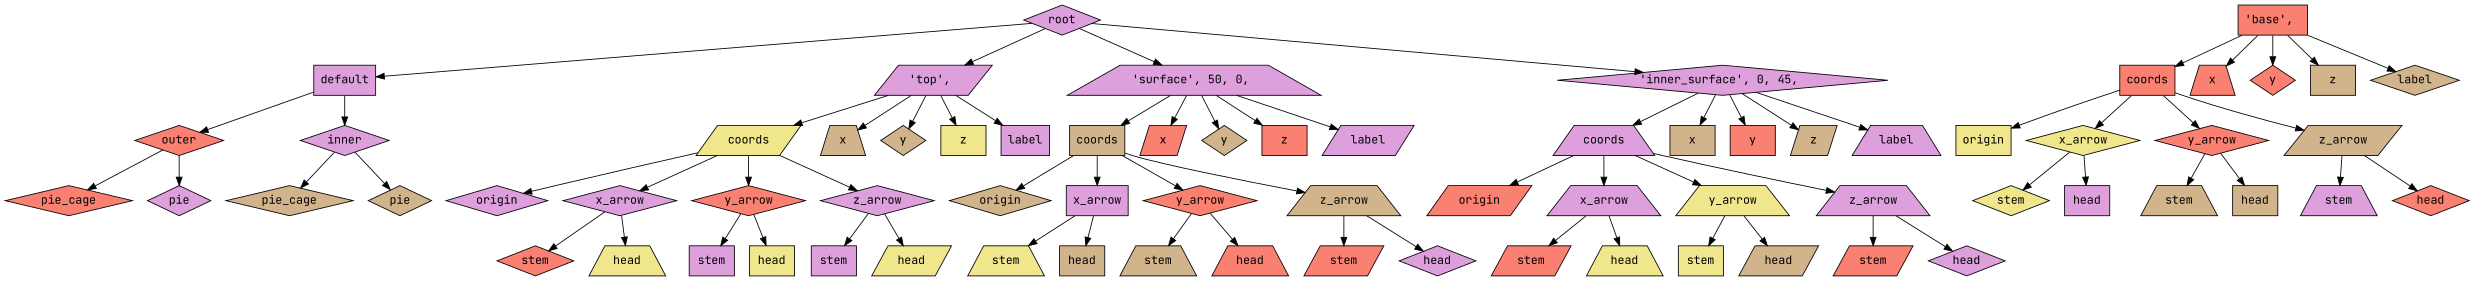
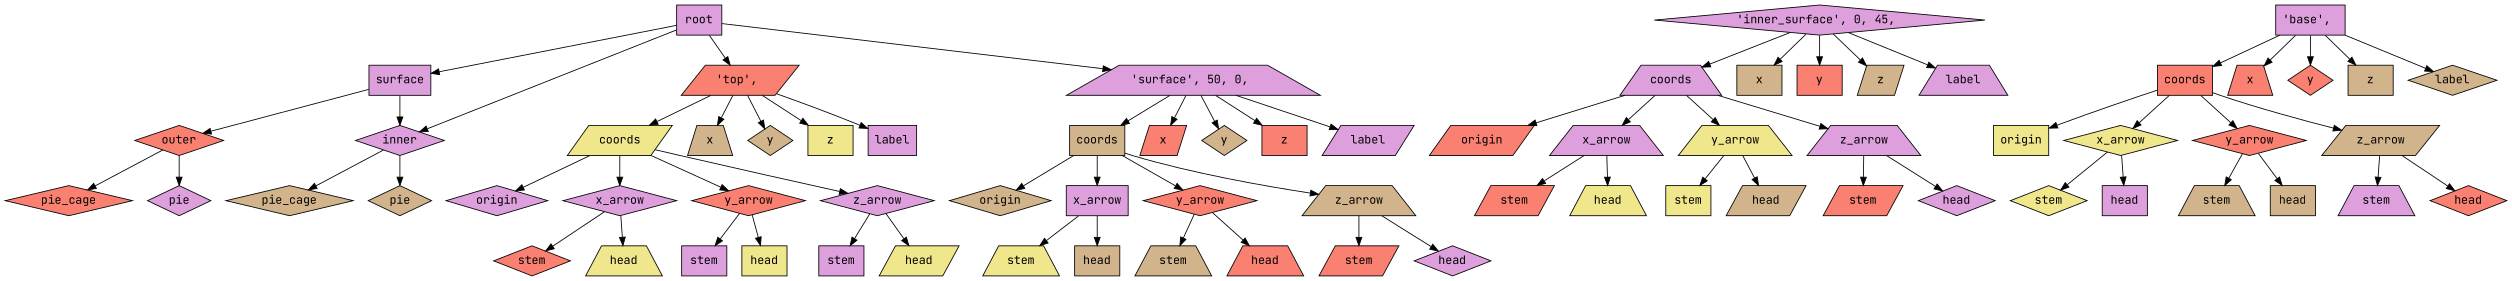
  digraph {
    fontname="JetBrains Mono"
    node [fillcolor=plum fontname="JetBrains Mono" shape=diamond style=filled]
    edge [fontname="JetBrains Mono"]
-   n1 [label=root]
-   n2 [label=default shape=box]
-   n3 [label="'top',\ " shape=parallelogram]
+   n1 [label=root shape=box]
+   n2 [label=surface shape=box]
+   n3 [fillcolor=salmon label="'top',\ " shape=parallelogram]
    n4 [label="'surface',\ 50,\ 0,\ " shape=trapezium]
    n5 [label="'inner_surface',\ 0,\ 45,\ "]
    n6 [fillcolor=salmon label=outer]
    n7 [label=inner]
    n8 [fillcolor=khaki label=coords shape=parallelogram]
    n9 [fillcolor=tan label=x shape=trapezium]
    n10 [fillcolor=tan label=y]
    n11 [fillcolor=khaki label=z shape=box]
    n12 [label=label shape=box]
-   n13 [fillcolor=salmon label="'base',\ " shape=box]
+   n13 [label="'base',\ " shape=box]
    n14 [fillcolor=salmon label=coords shape=box]
    n15 [fillcolor=salmon label=x shape=trapezium]
    n16 [fillcolor=salmon label=y]
    n17 [fillcolor=tan label=z shape=box]
    n18 [fillcolor=tan label=label]
    n19 [fillcolor=tan label=coords shape=box]
    n20 [fillcolor=salmon label=x shape=parallelogram]
    n21 [fillcolor=tan label=y]
    n22 [fillcolor=salmon label=z shape=box]
    n23 [label=label shape=parallelogram]
    n24 [label=coords shape=trapezium]
    n25 [fillcolor=tan label=x shape=box]
    n26 [fillcolor=salmon label=y shape=box]
    n27 [fillcolor=tan label=z shape=parallelogram]
    n28 [label=label shape=trapezium]
    n29 [fillcolor=salmon label=pie_cage]
    n30 [label=pie]
    n31 [fillcolor=tan label=pie_cage]
    n32 [fillcolor=tan label=pie]
    n33 [label=origin]
    n34 [label=x_arrow]
    n35 [fillcolor=salmon label=y_arrow]
    n36 [label=z_arrow]
    n37 [fillcolor=salmon label=stem]
    n38 [fillcolor=khaki label=head shape=trapezium]
    n39 [label=stem shape=box]
    n40 [fillcolor=khaki label=head shape=box]
    n41 [label=stem shape=box]
    n42 [fillcolor=khaki label=head shape=parallelogram]
    n43 [fillcolor=khaki label=origin shape=box]
    n44 [fillcolor=khaki label=x_arrow]
    n45 [fillcolor=salmon label=y_arrow]
    n46 [fillcolor=tan label=z_arrow shape=parallelogram]
    n47 [fillcolor=khaki label=stem]
    n48 [label=head shape=box]
    n49 [fillcolor=tan label=stem shape=trapezium]
    n50 [fillcolor=tan label=head shape=box]
    n51 [label=stem shape=trapezium]
    n52 [fillcolor=salmon label=head]
    n53 [fillcolor=tan label=origin]
    n54 [label=x_arrow shape=box]
    n55 [fillcolor=salmon label=y_arrow]
    n56 [fillcolor=tan label=z_arrow shape=trapezium]
    n57 [fillcolor=khaki label=stem shape=trapezium]
    n58 [fillcolor=tan label=head shape=box]
    n59 [fillcolor=tan label=stem shape=trapezium]
    n60 [fillcolor=salmon label=head shape=trapezium]
    n61 [fillcolor=salmon label=stem shape=parallelogram]
    n62 [label=head]
    n63 [fillcolor=salmon label=origin shape=parallelogram]
    n64 [label=x_arrow shape=trapezium]
    n65 [fillcolor=khaki label=y_arrow shape=trapezium]
    n66 [label=z_arrow shape=trapezium]
    n67 [fillcolor=salmon label=stem shape=parallelogram]
    n68 [fillcolor=khaki label=head shape=trapezium]
    n69 [fillcolor=khaki label=stem shape=box]
    n70 [fillcolor=tan label=head shape=parallelogram]
    n71 [fillcolor=salmon label=stem shape=parallelogram]
    n72 [label=head]
    n1 -> n2
    n1 -> n3
    n1 -> n4
-   n1 -> n5
+   n1 -> n7
    n2 -> n6
    n2 -> n7
    n3 -> n8
    n3 -> n9
    n3 -> n10
    n3 -> n11
    n3 -> n12
    n4 -> n19
    n4 -> n20
    n4 -> n21
    n4 -> n22
    n4 -> n23
    n5 -> n24
    n5 -> n25
    n5 -> n26
    n5 -> n27
    n5 -> n28
    n6 -> n29
    n6 -> n30
    n7 -> n31
    n7 -> n32
    n8 -> n33
    n8 -> n34
    n8 -> n35
    n8 -> n36
    n13 -> n14
    n13 -> n15
    n13 -> n16
    n13 -> n17
    n13 -> n18
    n14 -> n43
    n14 -> n44
    n14 -> n45
    n14 -> n46
    n19 -> n53
    n19 -> n54
    n19 -> n55
    n19 -> n56
    n24 -> n63
    n24 -> n64
    n24 -> n65
    n24 -> n66
    n34 -> n37
    n34 -> n38
    n35 -> n39
    n35 -> n40
    n36 -> n41
    n36 -> n42
    n44 -> n47
    n44 -> n48
    n45 -> n49
    n45 -> n50
    n46 -> n51
    n46 -> n52
    n54 -> n57
    n54 -> n58
    n55 -> n59
    n55 -> n60
    n56 -> n61
    n56 -> n62
    n64 -> n67
    n64 -> n68
    n65 -> n69
    n65 -> n70
    n66 -> n71
    n66 -> n72
  }
